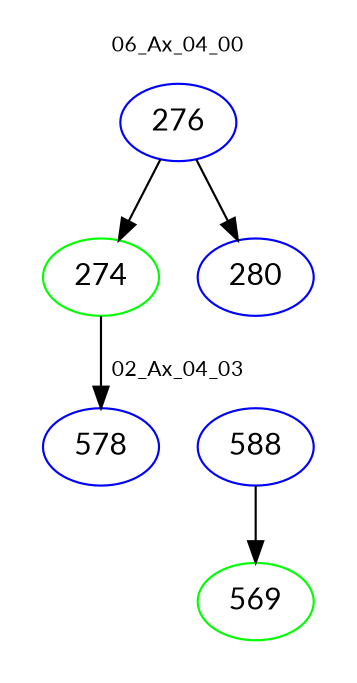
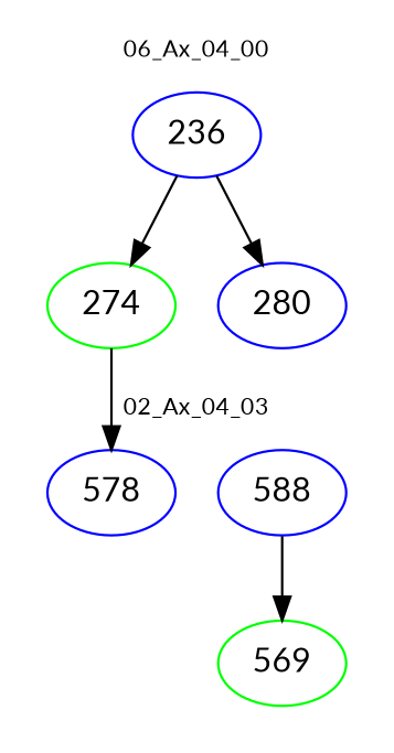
  digraph {
    fontname=Lato
    node [color=blue fontname=Lato]
    edge [color=black fontname=Lato]
    n1 [label=588]
    n2 [label=578]
    n3 [color=green label=569]
-   n4 [label=276]
+   n4 [label=236]
    n5 [color=green label=274]
    n6 [label=280]
    subgraph cluster_1 {
      color=white
      fontsize=10
      label="02_Ax_04_03"
      n1
      n2
      n3
    }
    subgraph cluster_2 {
      color=white
      fontsize=10
      label="06_Ax_04_00"
      n4
      n5
      n6
    }
    n1 -> n3
    n4 -> n5
    n4 -> n6
    n5 -> n2
  }
